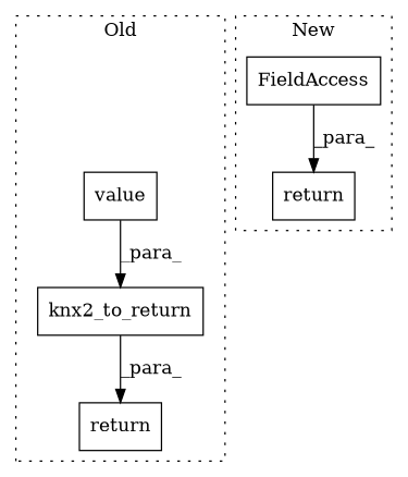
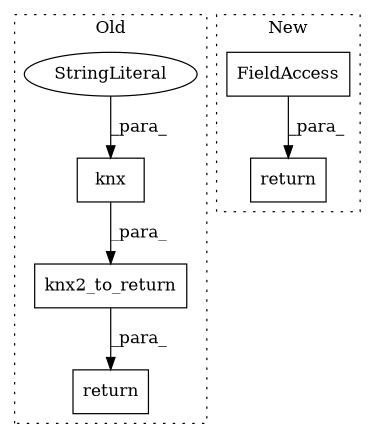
  digraph {
    node [a=32 l=7 shape=box]
    n1 [l="14,1" label=knx2_to_return s="2117,2156"]
-   n2 [l="6,1" label=value s="2136,2155"]
+   n2 [l="6,1" label=knx s="2136,2155"]
+   n3 [a=45 l=13 label=StringLiteral s=2142 shape=ellipse]
    n4 [a=41 label=return s=2110]
    n5 [a=41 label=return s=2128]
    n6 [a=22 l=18 label=FieldAccess s=2135]
    subgraph cluster_1 {
      label=Old
      style=dotted
      n1
      n2
+     n3
      n4
    }
    subgraph cluster_2 {
      label=New
      style=dotted
      n5
      n6
    }
    n1 -> n4 [label=_para_]
    n2 -> n1 [label=_para_]
+   n3 -> n2 [label=_para_]
    n6 -> n5 [label=_para_]
  }
